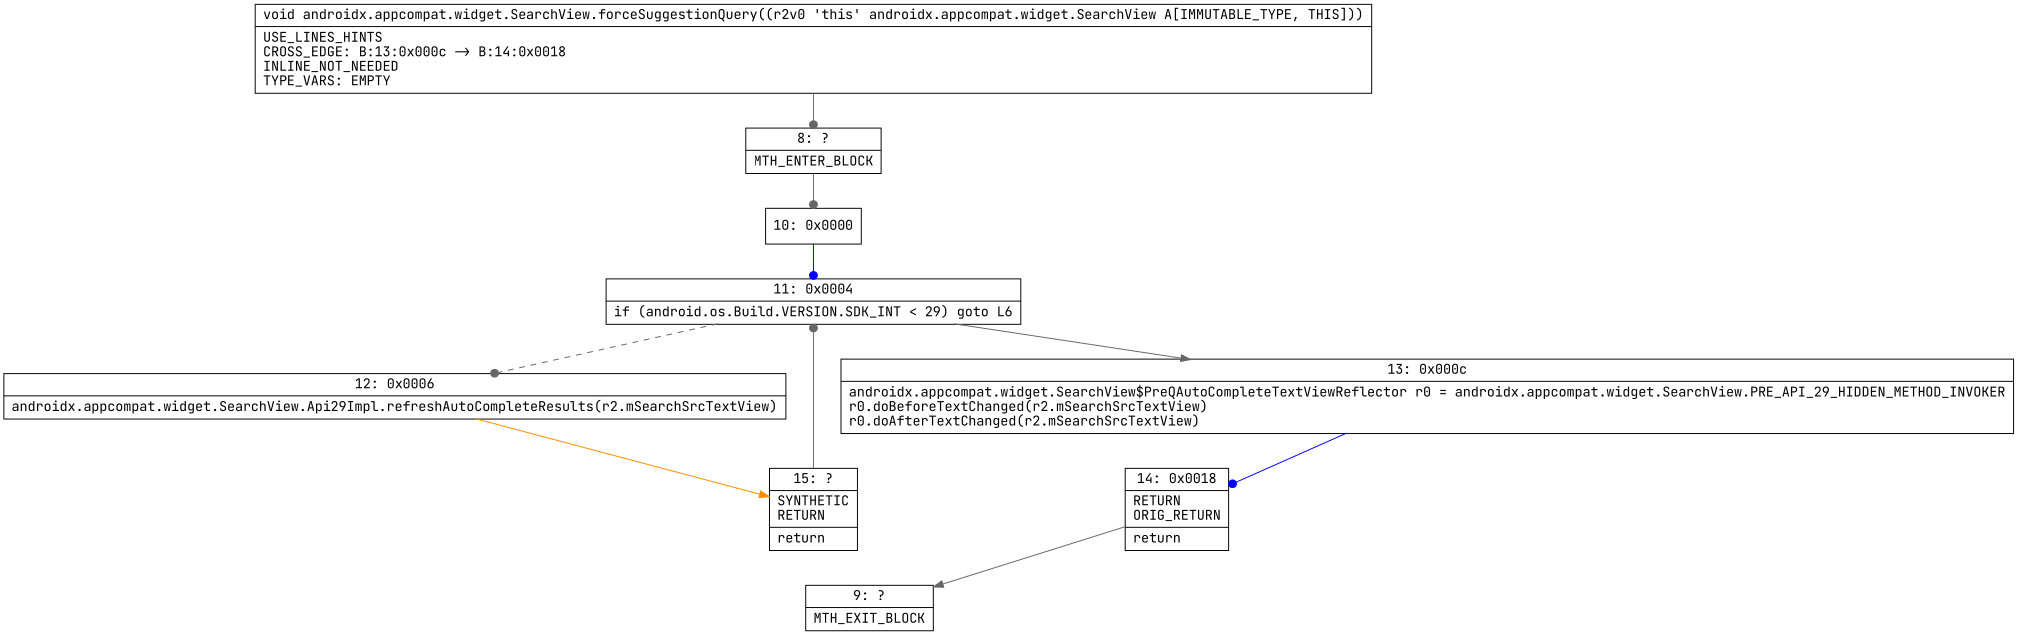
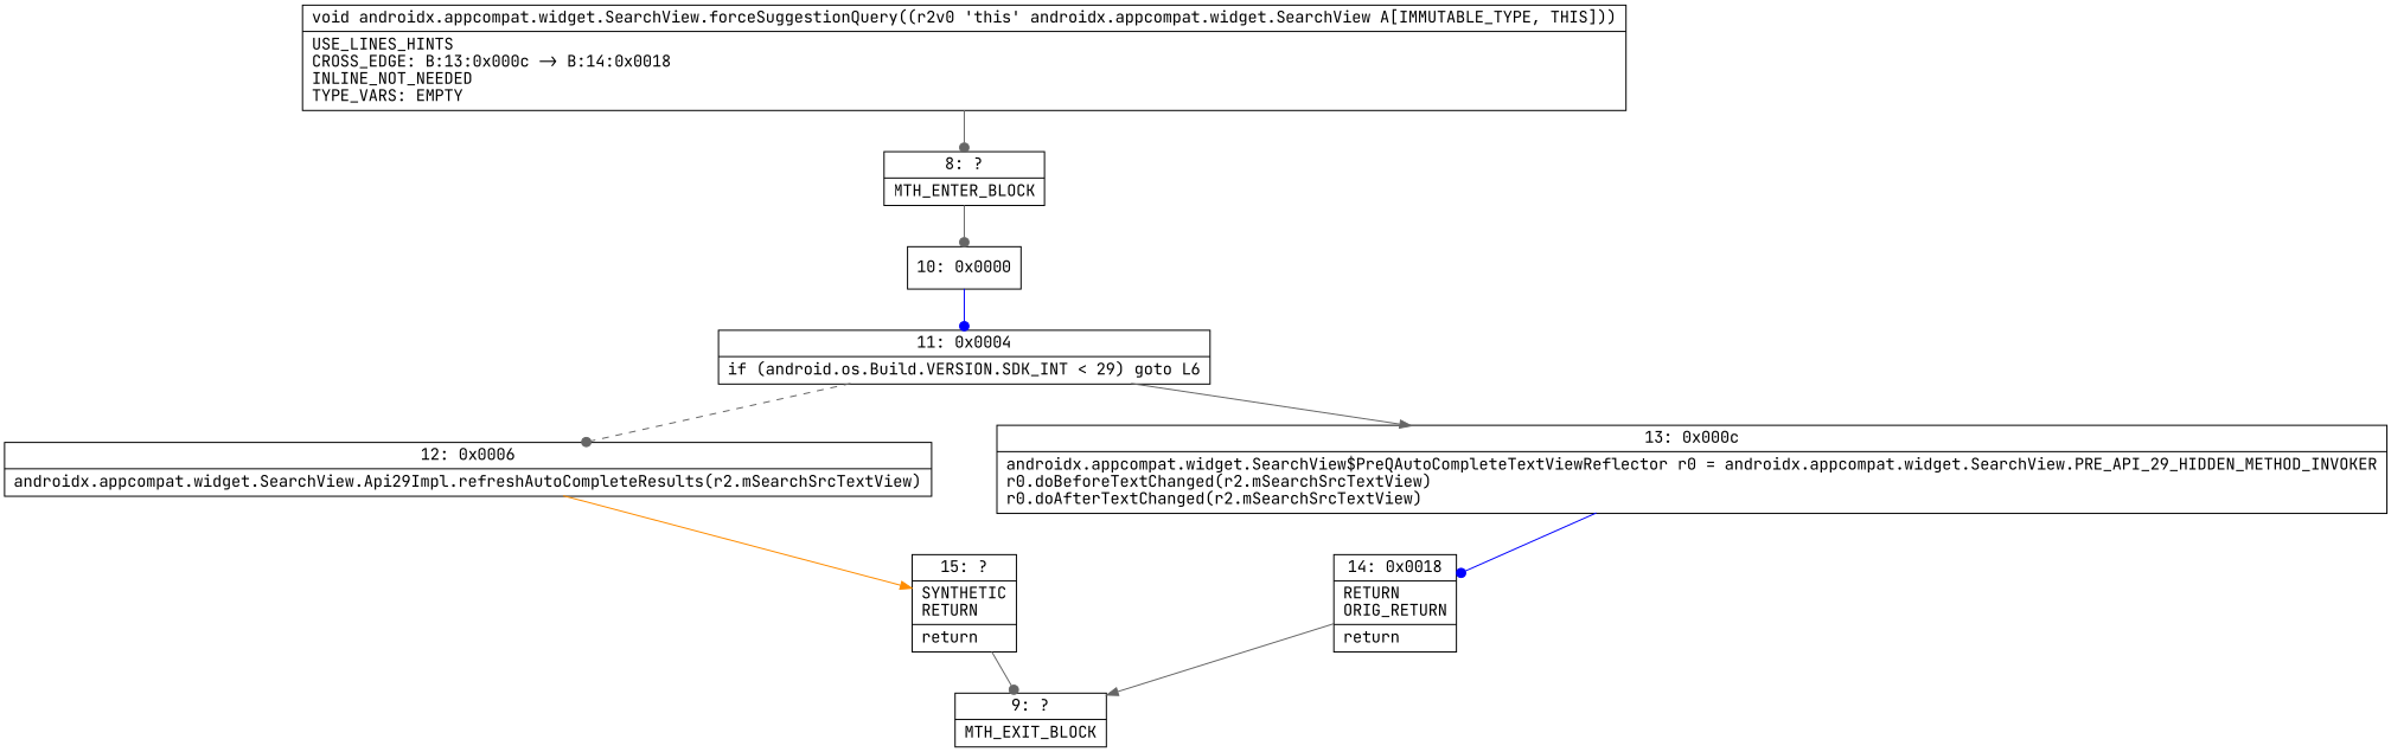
  digraph {
    fontname="JetBrains Mono"
    node [fontname="JetBrains Mono" shape=record]
    edge [arrowhead=dot color=gray40 fontname="JetBrains Mono"]
    n1 [label="{8\:\ ?|MTH_ENTER_BLOCK\l}"]
    n2 [label="{10\:\ 0x0000}"]
    n3 [label="{11\:\ 0x0004|if (android.os.Build.VERSION.SDK_INT \< 29) goto L6\l}"]
    n4 [label="{12\:\ 0x0006|androidx.appcompat.widget.SearchView.Api29Impl.refreshAutoCompleteResults(r2.mSearchSrcTextView)\l}"]
    n5 [label="{13\:\ 0x000c|androidx.appcompat.widget.SearchView$PreQAutoCompleteTextViewReflector r0 = androidx.appcompat.widget.SearchView.PRE_API_29_HIDDEN_METHOD_INVOKER\lr0.doBeforeTextChanged(r2.mSearchSrcTextView)\lr0.doAfterTextChanged(r2.mSearchSrcTextView)\l}"]
    n6 [label="{15\:\ ?|SYNTHETIC\lRETURN\l|return\l}"]
    n7 [label="{14\:\ 0x0018|RETURN\lORIG_RETURN\l|return\l}"]
    n8 [label="{9\:\ ?|MTH_EXIT_BLOCK\l}"]
    n9 [label="{void androidx.appcompat.widget.SearchView.forceSuggestionQuery((r2v0 'this' androidx.appcompat.widget.SearchView A[IMMUTABLE_TYPE, THIS]))  | USE_LINES_HINTS\lCROSS_EDGE: B:13:0x000c \-\> B:14:0x0018\lINLINE_NOT_NEEDED\lTYPE_VARS: EMPTY\l}"]
    n1 -> n2
    n2 -> n3 [color=blue]
    n3 -> n4 [style=dashed]
    n3 -> n5 [arrowhead=normal]
    n4 -> n6 [arrowhead=normal color=darkorange]
    n5 -> n7 [color=blue]
-   n6 -> n3
+   n6 -> n8
    n7 -> n8 [arrowhead=normal]
    n9 -> n1
  }
